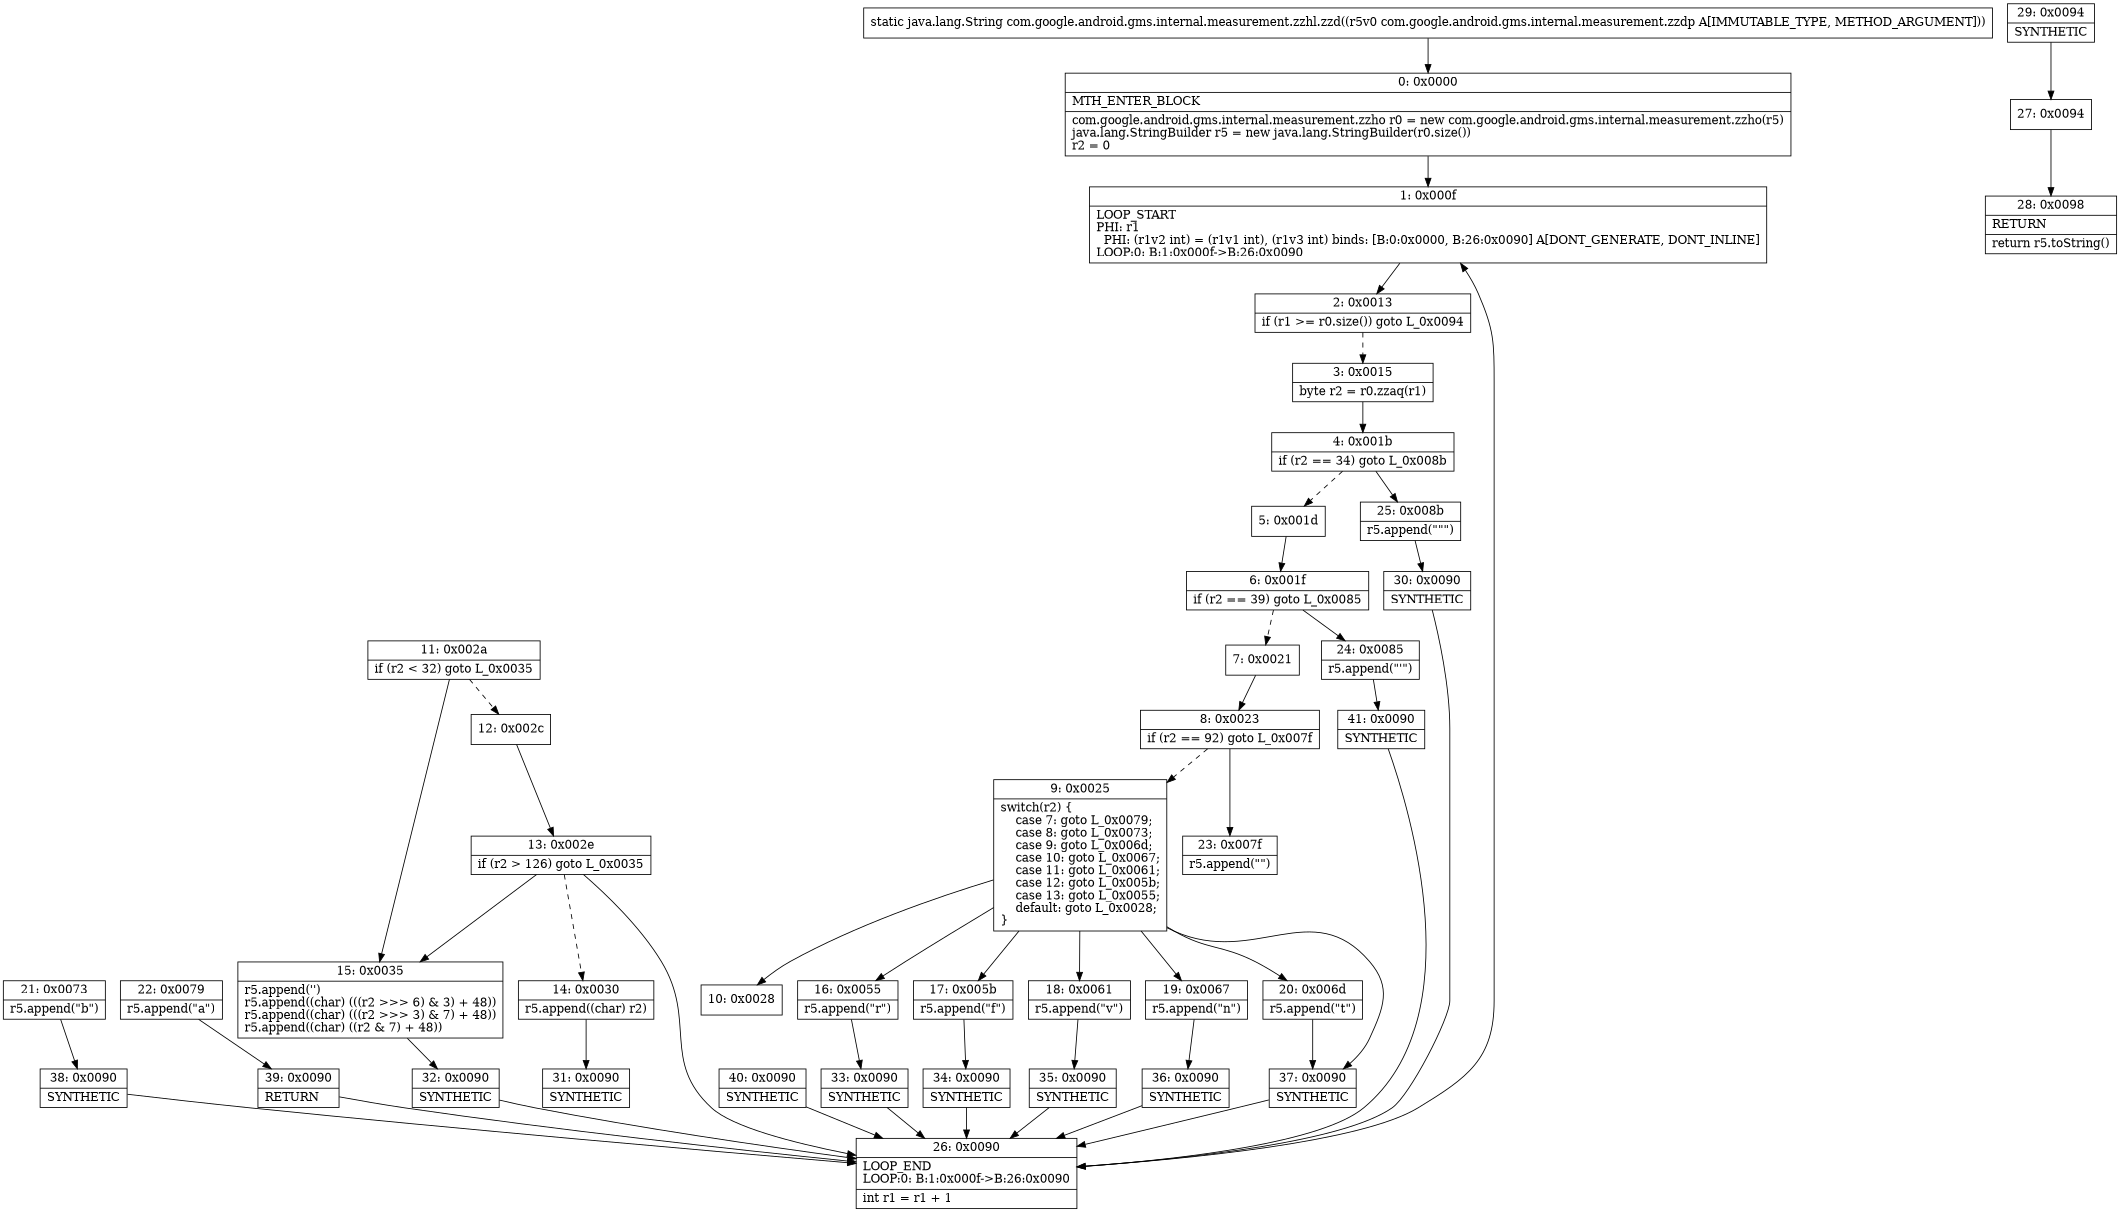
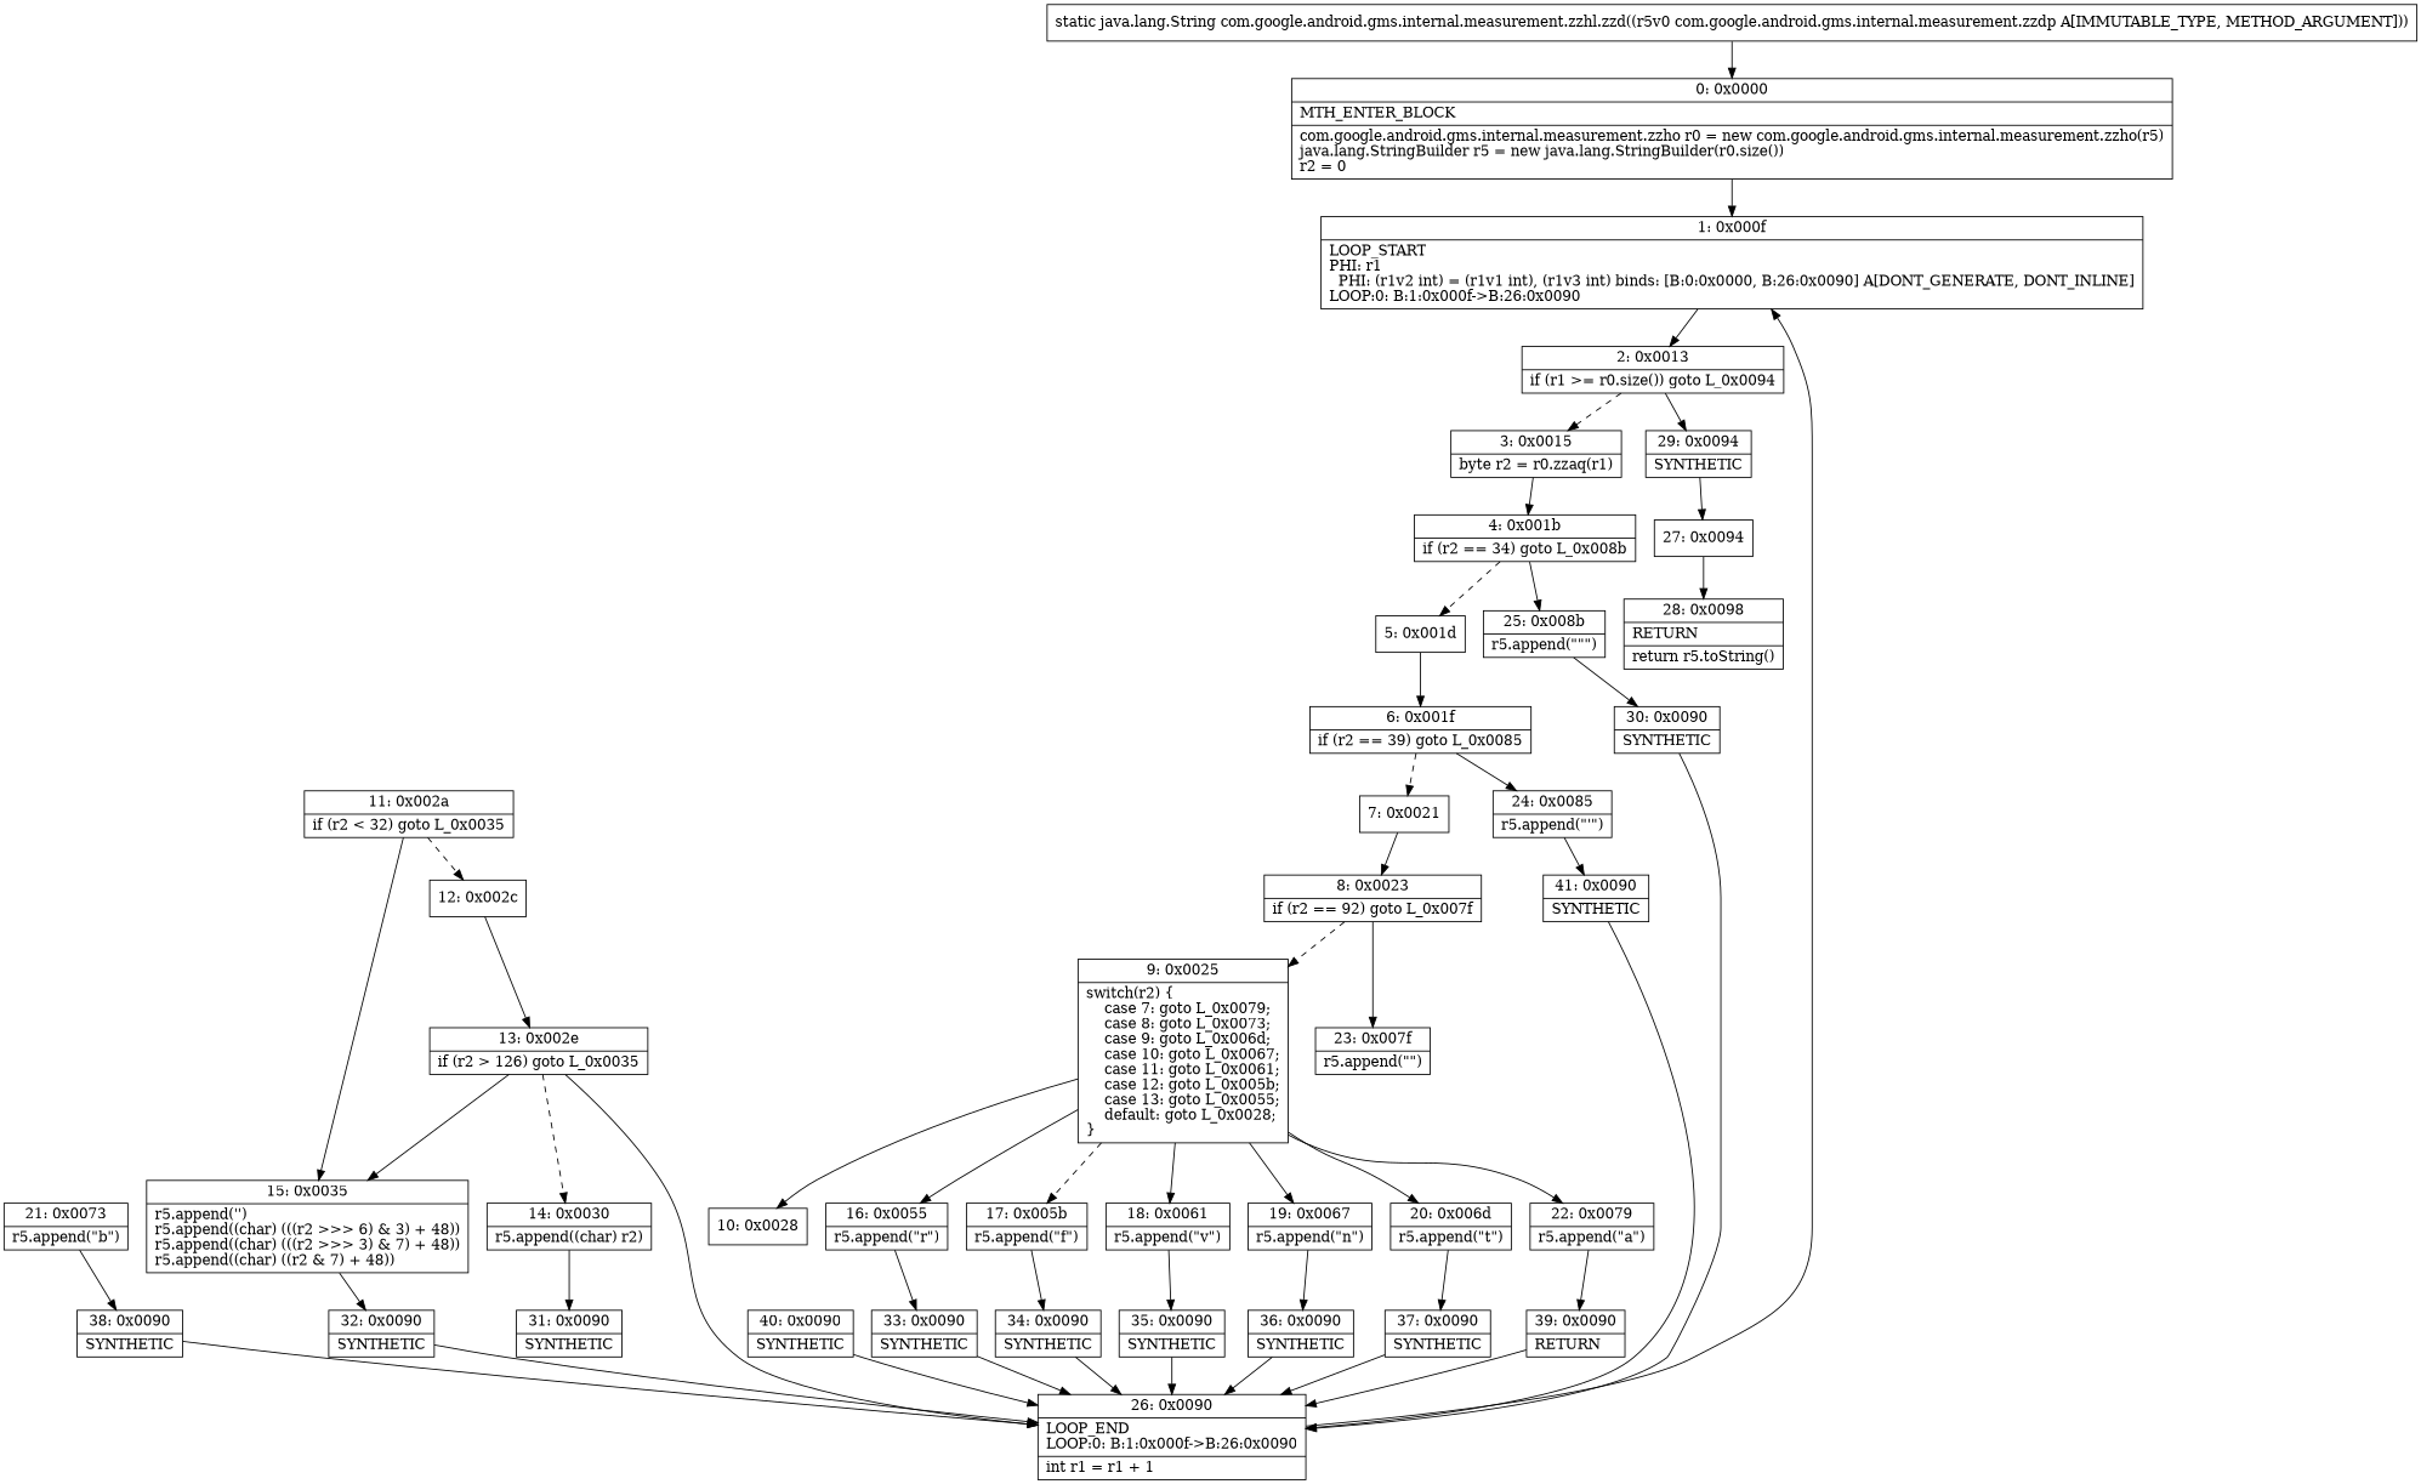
  digraph {
    node [shape=record]
    n1 [label="{0\:\ 0x0000|MTH_ENTER_BLOCK\l|com.google.android.gms.internal.measurement.zzho r0 = new com.google.android.gms.internal.measurement.zzho(r5)\ljava.lang.StringBuilder r5 = new java.lang.StringBuilder(r0.size())\lr2 = 0\l}"]
    n2 [label="{1\:\ 0x000f|LOOP_START\lPHI: r1 \l  PHI: (r1v2 int) = (r1v1 int), (r1v3 int) binds: [B:0:0x0000, B:26:0x0090] A[DONT_GENERATE, DONT_INLINE]\lLOOP:0: B:1:0x000f\-\>B:26:0x0090\l}"]
    n3 [label="{2\:\ 0x0013|if (r1 \>= r0.size()) goto L_0x0094\l}"]
    n4 [label="{3\:\ 0x0015|byte r2 = r0.zzaq(r1)\l}"]
    n5 [label="{29\:\ 0x0094|SYNTHETIC\l}"]
    n6 [label="{4\:\ 0x001b|if (r2 == 34) goto L_0x008b\l}"]
    n7 [label="{27\:\ 0x0094}"]
    n8 [label="{5\:\ 0x001d}"]
    n9 [label="{25\:\ 0x008b|r5.append(\"\"\")\l}"]
    n10 [label="{6\:\ 0x001f|if (r2 == 39) goto L_0x0085\l}"]
    n11 [label="{30\:\ 0x0090|SYNTHETIC\l}"]
    n12 [label="{7\:\ 0x0021}"]
    n13 [label="{24\:\ 0x0085|r5.append(\"'\")\l}"]
    n14 [label="{8\:\ 0x0023|if (r2 == 92) goto L_0x007f\l}"]
    n15 [label="{41\:\ 0x0090|SYNTHETIC\l}"]
    n16 [label="{9\:\ 0x0025|switch(r2) \{\l    case 7: goto L_0x0079;\l    case 8: goto L_0x0073;\l    case 9: goto L_0x006d;\l    case 10: goto L_0x0067;\l    case 11: goto L_0x0061;\l    case 12: goto L_0x005b;\l    case 13: goto L_0x0055;\l    default: goto L_0x0028;\l\}\l}"]
    n17 [label="{23\:\ 0x007f|r5.append(\"\")\l}"]
    n18 [label="{10\:\ 0x0028}"]
    n19 [label="{16\:\ 0x0055|r5.append(\"r\")\l}"]
    n20 [label="{17\:\ 0x005b|r5.append(\"f\")\l}"]
    n21 [label="{18\:\ 0x0061|r5.append(\"v\")\l}"]
    n22 [label="{19\:\ 0x0067|r5.append(\"n\")\l}"]
    n23 [label="{20\:\ 0x006d|r5.append(\"t\")\l}"]
    n24 [label="{22\:\ 0x0079|r5.append(\"a\")\l}"]
    n25 [label="{33\:\ 0x0090|SYNTHETIC\l}"]
    n26 [label="{34\:\ 0x0090|SYNTHETIC\l}"]
    n27 [label="{35\:\ 0x0090|SYNTHETIC\l}"]
    n28 [label="{36\:\ 0x0090|SYNTHETIC\l}"]
    n29 [label="{37\:\ 0x0090|SYNTHETIC\l}"]
    n30 [label="{21\:\ 0x0073|r5.append(\"b\")\l}"]
    n31 [label="{38\:\ 0x0090|SYNTHETIC\l}"]
    n32 [label="{39\:\ 0x0090|RETURN\l}"]
    n33 [label="{11\:\ 0x002a|if (r2 \< 32) goto L_0x0035\l}"]
    n34 [label="{12\:\ 0x002c}"]
    n35 [label="{15\:\ 0x0035|r5.append('')\lr5.append((char) (((r2 \>\>\> 6) & 3) + 48))\lr5.append((char) (((r2 \>\>\> 3) & 7) + 48))\lr5.append((char) ((r2 & 7) + 48))\l}"]
    n36 [label="{13\:\ 0x002e|if (r2 \> 126) goto L_0x0035\l}"]
    n37 [label="{32\:\ 0x0090|SYNTHETIC\l}"]
    n38 [label="{14\:\ 0x0030|r5.append((char) r2)\l}"]
    n39 [label="{26\:\ 0x0090|LOOP_END\lLOOP:0: B:1:0x000f\-\>B:26:0x0090\l|int r1 = r1 + 1\l}"]
    n40 [label="{31\:\ 0x0090|SYNTHETIC\l}"]
    n41 [label="{40\:\ 0x0090|SYNTHETIC\l}"]
    n42 [label="{28\:\ 0x0098|RETURN\l|return r5.toString()\l}"]
    n43 [label="{static java.lang.String com.google.android.gms.internal.measurement.zzhl.zzd((r5v0 com.google.android.gms.internal.measurement.zzdp A[IMMUTABLE_TYPE, METHOD_ARGUMENT])) }"]
    n1 -> n2
    n2 -> n3
    n3 -> n4 [style=dashed]
+   n3 -> n5
    n4 -> n6
    n5 -> n7
    n6 -> n8 [style=dashed]
    n6 -> n9
    n7 -> n42
    n8 -> n10
    n9 -> n11
    n10 -> n12 [style=dashed]
    n10 -> n13
    n11 -> n39
    n12 -> n14
    n13 -> n15
    n14 -> n16 [style=dashed]
    n14 -> n17
    n15 -> n39
    n16 -> n18
    n16 -> n19
-   n16 -> n20
+   n16 -> n20 [style=dashed]
    n16 -> n21
    n16 -> n22
    n16 -> n23
-   n16 -> n29
+   n16 -> n24
    n19 -> n25
    n20 -> n26
    n21 -> n27
    n22 -> n28
    n23 -> n29
    n24 -> n32
    n25 -> n39
    n26 -> n39
    n27 -> n39
    n28 -> n39
    n29 -> n39
    n30 -> n31
    n31 -> n39
    n32 -> n39
    n33 -> n34 [style=dashed]
    n33 -> n35
    n34 -> n36
    n35 -> n37
    n36 -> n35
    n36 -> n38 [style=dashed]
    n36 -> n39
    n37 -> n39
    n38 -> n40
    n39 -> n2
    n41 -> n39
    n43 -> n1
  }
